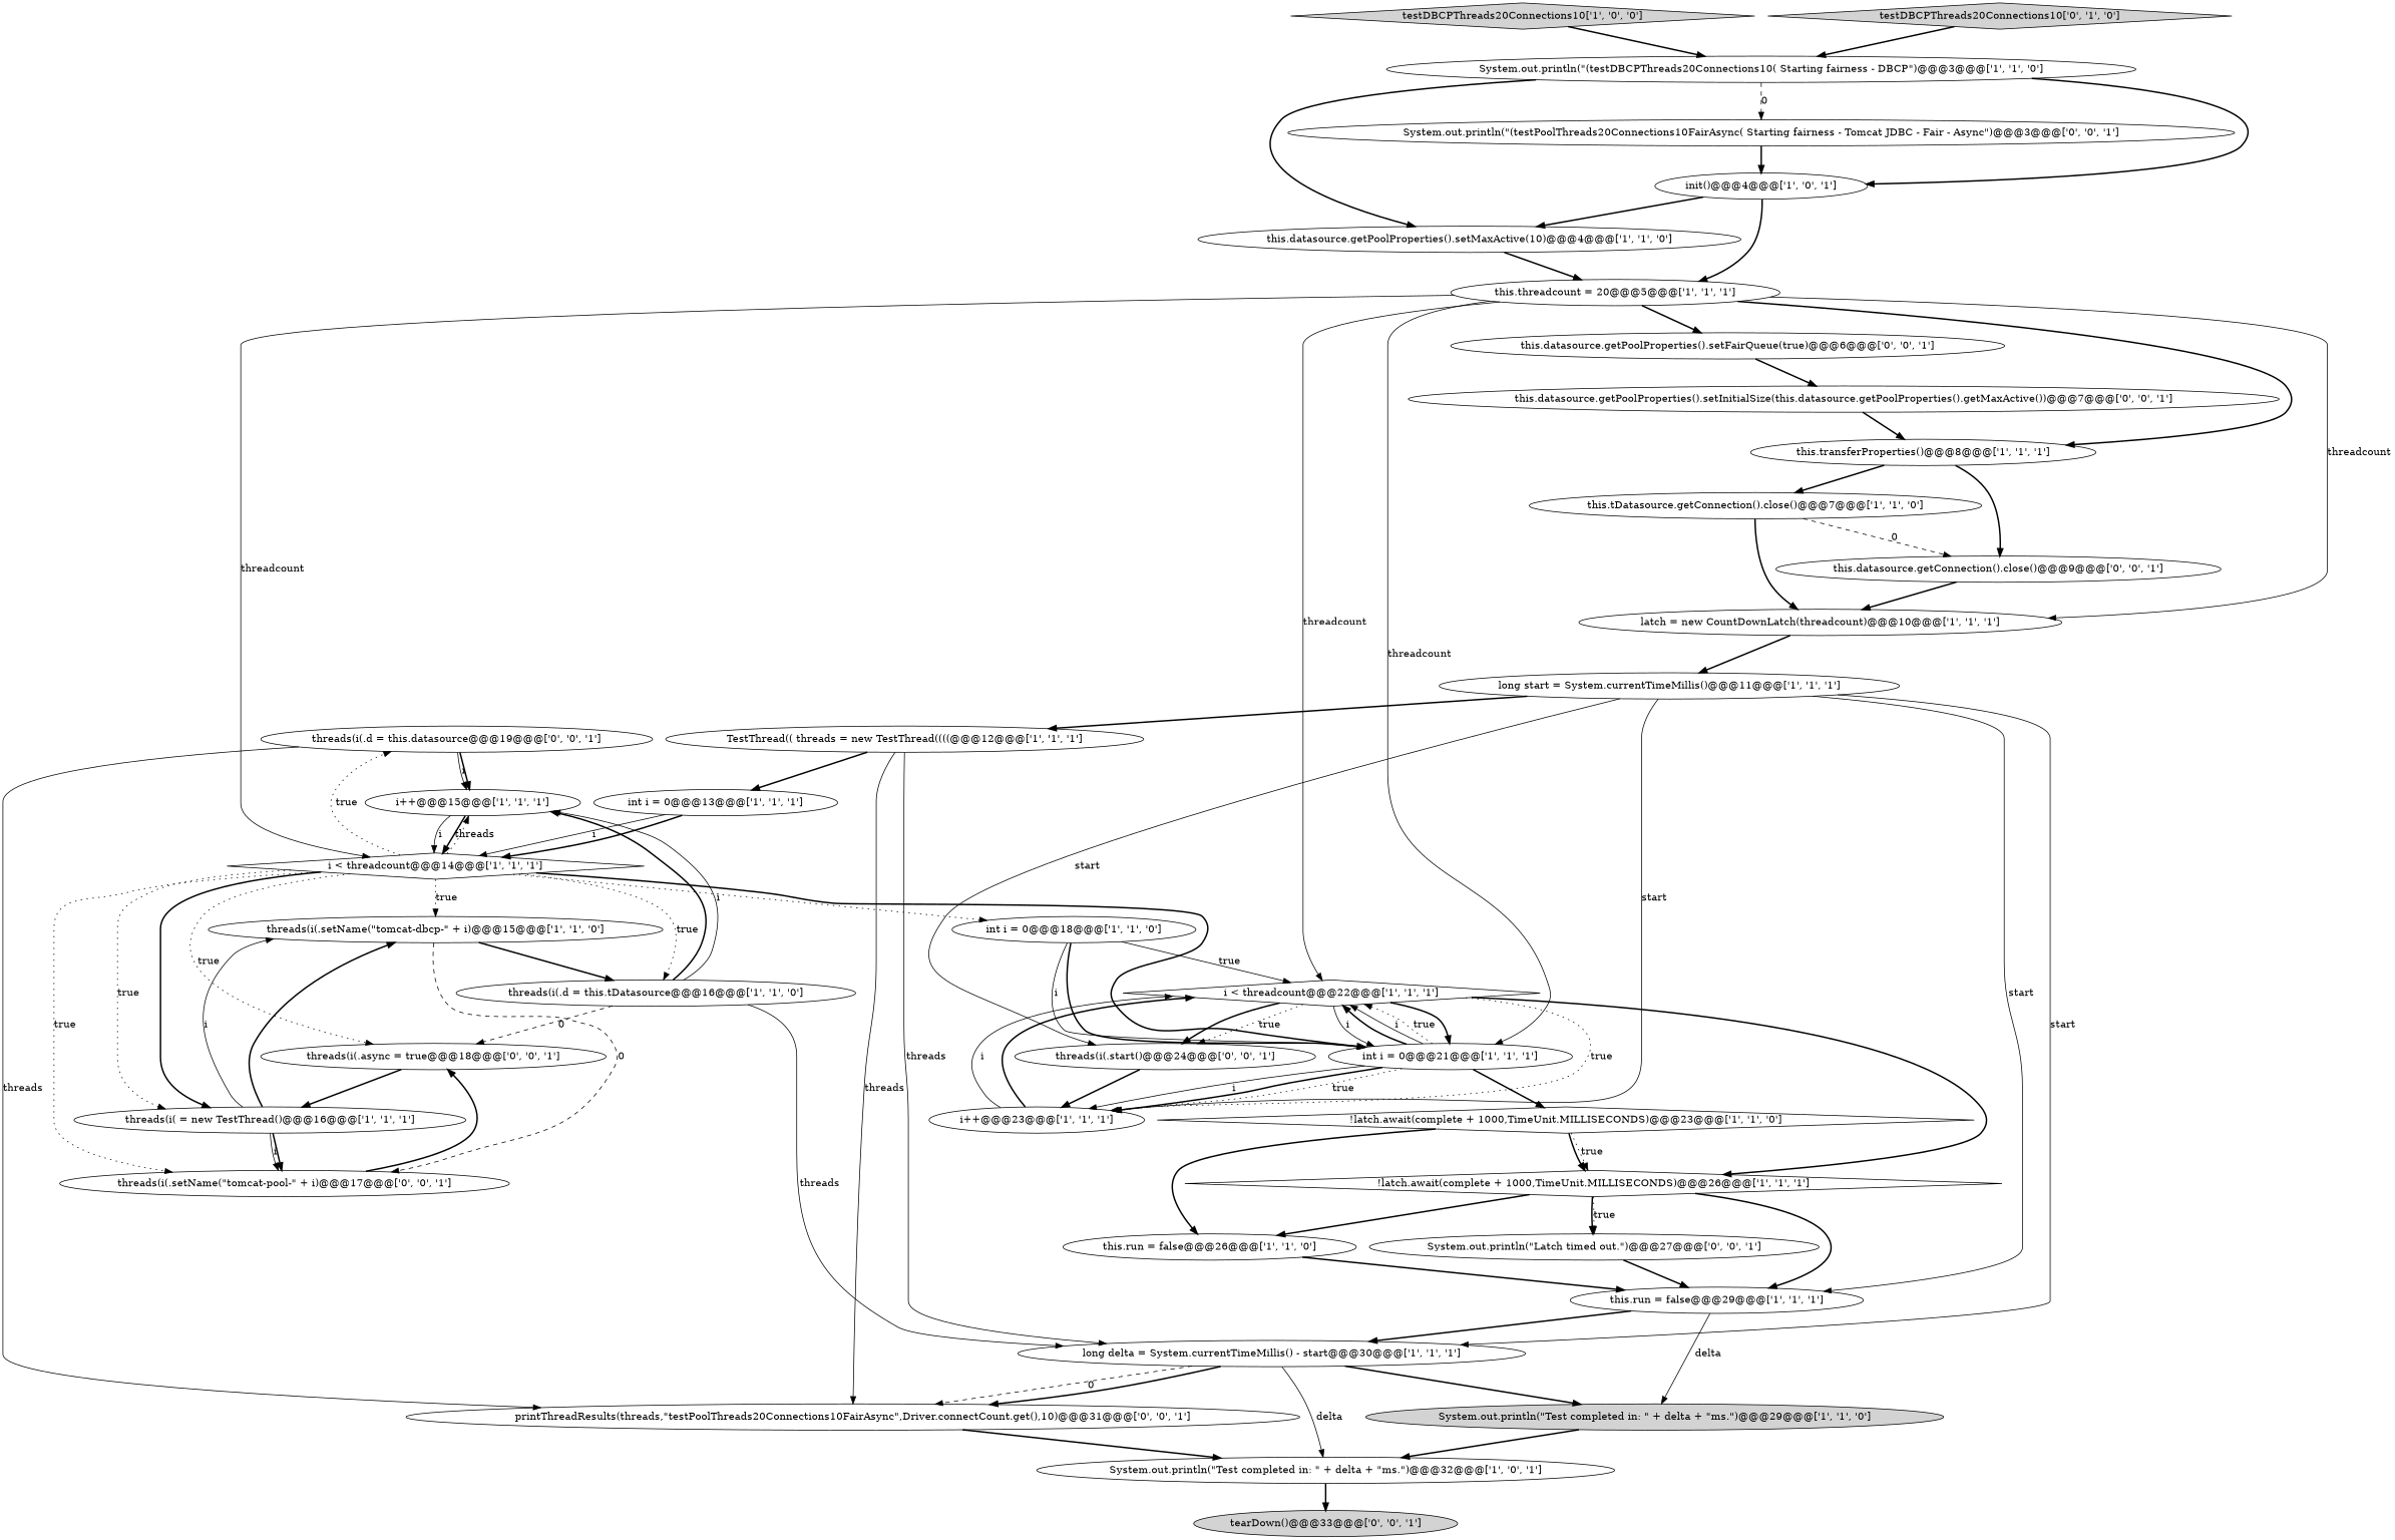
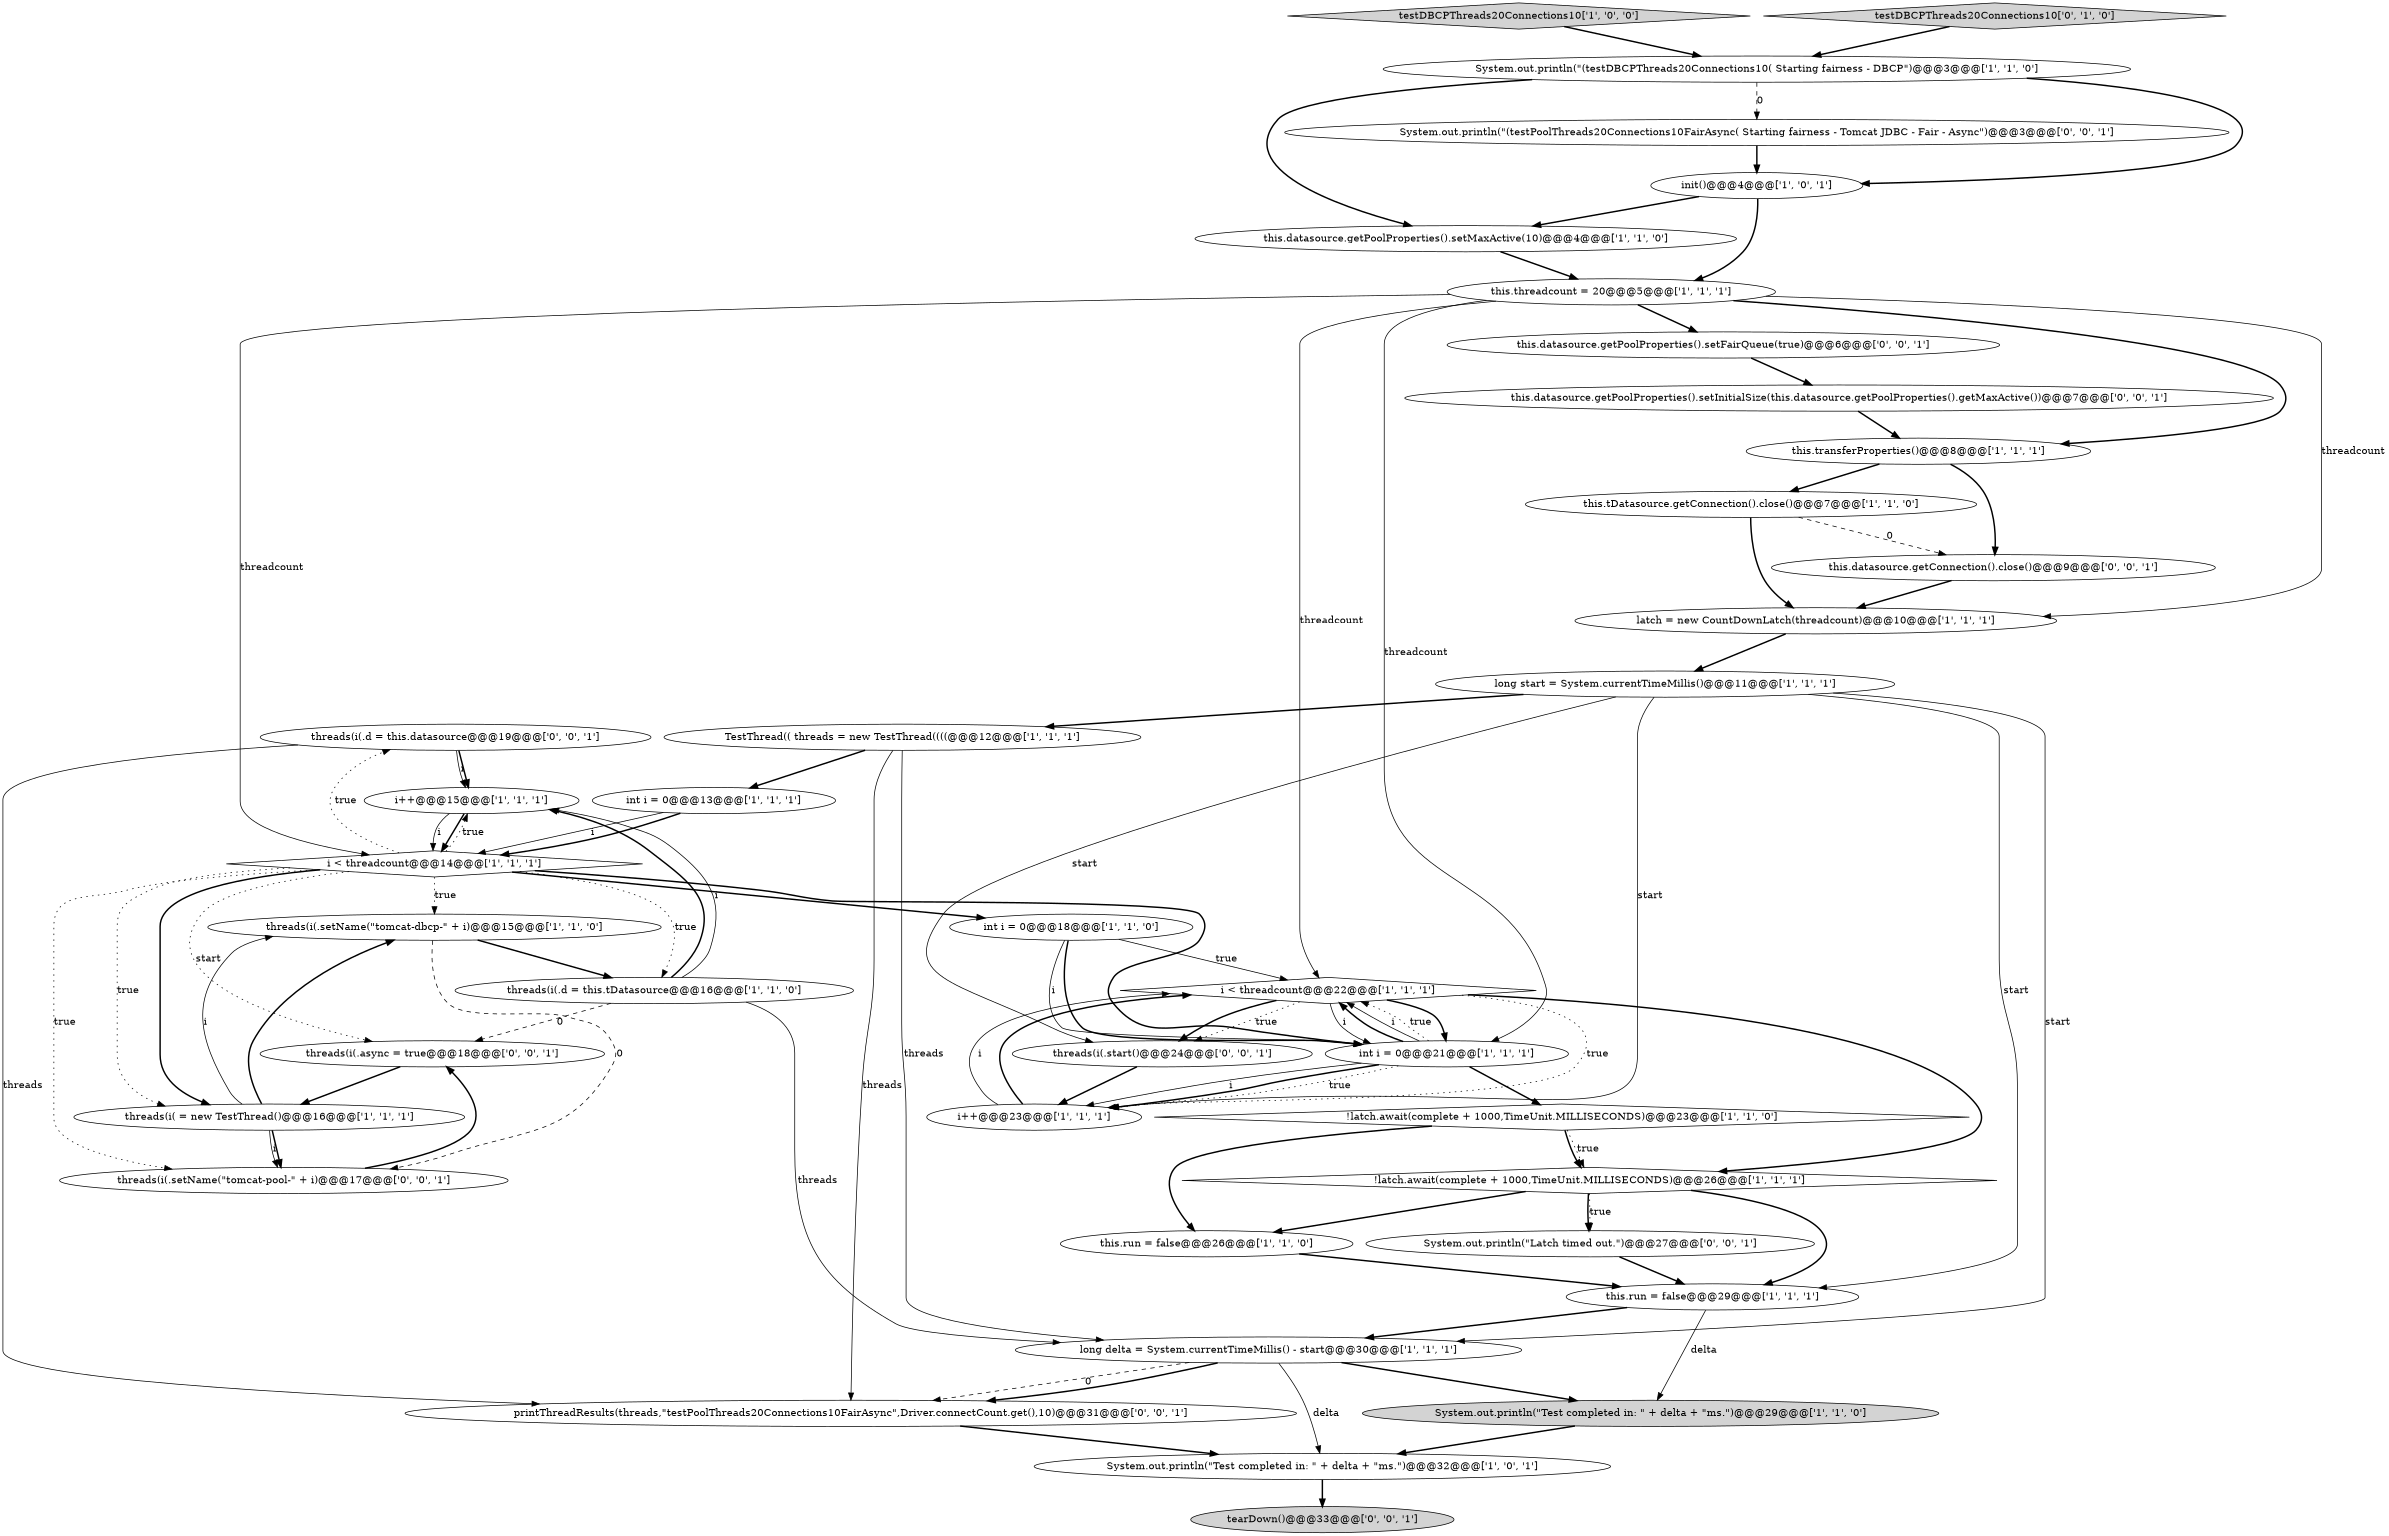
  digraph {
    node [fillcolor=white shape=ellipse style=filled]
    edge [style=bold]
    n1 [label="i < threadcount@@@22@@@['1', '1', '1']" shape=diamond]
    n2 [label="i++@@@23@@@['1', '1', '1']"]
    n3 [label="!latch.await(complete + 1000,TimeUnit.MILLISECONDS)@@@26@@@['1', '1', '1']" shape=diamond]
    n4 [label="int i = 0@@@21@@@['1', '1', '1']"]
    n5 [label="threads(i(.start()@@@24@@@['0', '0', '1']"]
    n6 [label="this.run = false@@@29@@@['1', '1', '1']"]
    n7 [label="System.out.println(\"Latch timed out.\")@@@27@@@['0', '0', '1']"]
    n8 [label="this.run = false@@@26@@@['1', '1', '0']"]
    n9 [label="!latch.await(complete + 1000,TimeUnit.MILLISECONDS)@@@23@@@['1', '1', '0']" shape=diamond]
    n10 [label="threads(i(.setName(\"tomcat-dbcp-\" + i)@@@15@@@['1', '1', '0']"]
    n11 [label="threads(i(.d = this.tDatasource@@@16@@@['1', '1', '0']"]
    n12 [label="threads(i(.setName(\"tomcat-pool-\" + i)@@@17@@@['0', '0', '1']"]
    n13 [label="threads(i(.async = true@@@18@@@['0', '0', '1']"]
    n14 [label="long delta = System.currentTimeMillis() - start@@@30@@@['1', '1', '1']"]
    n15 [label="i++@@@15@@@['1', '1', '1']"]
    n16 [label="threads(i( = new TestThread()@@@16@@@['1', '1', '1']"]
    n17 [label="threads(i(.d = this.datasource@@@19@@@['0', '0', '1']"]
    n18 [label="printThreadResults(threads,\"testPoolThreads20Connections10FairAsync\",Driver.connectCount.get(),10)@@@31@@@['0', '0', '1']"]
    n19 [label="this.datasource.getPoolProperties().setInitialSize(this.datasource.getPoolProperties().getMaxActive())@@@7@@@['0', '0', '1']"]
    n20 [label="this.transferProperties()@@@8@@@['1', '1', '1']"]
    n21 [label="this.tDatasource.getConnection().close()@@@7@@@['1', '1', '0']"]
    n22 [label="this.datasource.getConnection().close()@@@9@@@['0', '0', '1']"]
    n23 [fillcolor=lightgray label="System.out.println(\"Test completed in: \" + delta + \"ms.\")@@@29@@@['1', '1', '0']"]
    n24 [label="System.out.println(\"Test completed in: \" + delta + \"ms.\")@@@32@@@['1', '0', '1']"]
    n25 [label="int i = 0@@@13@@@['1', '1', '1']"]
    n26 [label="i < threadcount@@@14@@@['1', '1', '1']" shape=diamond]
    n27 [label="int i = 0@@@18@@@['1', '1', '0']"]
    n28 [label="System.out.println(\"(testDBCPThreads20Connections10( Starting fairness - DBCP\")@@@3@@@['1', '1', '0']"]
    n29 [label="this.datasource.getPoolProperties().setMaxActive(10)@@@4@@@['1', '1', '0']"]
    n30 [label="init()@@@4@@@['1', '0', '1']"]
    n31 [label="System.out.println(\"(testPoolThreads20Connections10FairAsync( Starting fairness - Tomcat JDBC - Fair - Async\")@@@3@@@['0', '0', '1']"]
    n32 [label="this.threadcount = 20@@@5@@@['1', '1', '1']"]
    n33 [label="latch = new CountDownLatch(threadcount)@@@10@@@['1', '1', '1']"]
    n34 [label="long start = System.currentTimeMillis()@@@11@@@['1', '1', '1']"]
    n35 [label="this.datasource.getPoolProperties().setFairQueue(true)@@@6@@@['0', '0', '1']"]
    n36 [fillcolor=lightgray label="testDBCPThreads20Connections10['1', '0', '0']" shape=diamond]
    n37 [fillcolor=lightgray label="tearDown()@@@33@@@['0', '0', '1']"]
    n38 [label="TestThread(( threads = new TestThread((((@@@12@@@['1', '1', '1']"]
    n39 [fillcolor=lightgray label="testDBCPThreads20Connections10['0', '1', '0']" shape=diamond]
    n1 -> n2 [label=true style=dotted]
    n1 -> n3
    n1 -> n4
    n1 -> n4 [label=i style=solid]
    n1 -> n5
    n1 -> n5 [label=true style=dotted]
    n2 -> n1 [label=i style=solid]
    n2 -> n1
    n3 -> n6
    n3 -> n7
    n3 -> n7 [label=true style=dotted]
    n3 -> n8
    n4 -> n1
    n4 -> n1 [label=i style=solid]
    n4 -> n1 [label=true style=dotted]
    n4 -> n2 [label=i style=solid]
    n4 -> n2
    n4 -> n2 [label=true style=dotted]
    n4 -> n9
    n5 -> n2
    n6 -> n14
    n6 -> n23 [label=delta style=solid]
    n7 -> n6
    n8 -> n6
    n9 -> n3
    n9 -> n3 [label=true style=dotted]
    n9 -> n8
    n10 -> n11
    n10 -> n12 [label=0 style=dashed]
    n11 -> n13 [label=0 style=dashed]
    n11 -> n14 [label=threads style=solid]
    n11 -> n15
    n11 -> n15 [label=i style=solid]
    n12 -> n13
    n13 -> n16
    n14 -> n18 [label=0 style=dashed]
    n14 -> n18
    n14 -> n23
    n14 -> n24 [label=delta style=solid]
    n15 -> n26 [label=i style=solid]
    n15 -> n26
    n16 -> n10 [label=i style=solid]
    n16 -> n10
    n16 -> n12 [label=i style=solid]
    n16 -> n12
    n17 -> n15
    n17 -> n15 [label=i style=solid]
    n17 -> n18 [label=threads style=solid]
    n18 -> n24
    n19 -> n20
    n20 -> n21
    n20 -> n22
    n21 -> n22 [label=0 style=dashed]
    n21 -> n33
    n22 -> n33
    n23 -> n24
    n24 -> n37
    n25 -> n26 [label=i style=solid]
    n25 -> n26
    n26 -> n4
    n26 -> n10 [label=true style=dotted]
    n26 -> n11 [label=true style=dotted]
    n26 -> n12 [label=true style=dotted]
-   n26 -> n13 [label=true style=dotted]
-   n26 -> n15 [label=threads style=dotted]
+   n26 -> n13 [label=start style=dotted]
+   n26 -> n15 [label=true style=dotted]
    n26 -> n16 [label=true style=dotted]
    n26 -> n16
    n26 -> n17 [label=true style=dotted]
-   n26 -> n27 [style=dotted]
+   n26 -> n27
    n27 -> n1 [label=true style=solid]
    n27 -> n4 [label=i style=solid]
    n27 -> n4
    n28 -> n29
    n28 -> n30
    n28 -> n31 [label=0 style=dashed]
    n29 -> n32
    n30 -> n29
    n30 -> n32
    n31 -> n30
    n32 -> n1 [label=threadcount style=solid]
    n32 -> n4 [label=threadcount style=solid]
    n32 -> n20
    n32 -> n26 [label=threadcount style=solid]
    n32 -> n33 [label=threadcount style=solid]
    n32 -> n35
    n33 -> n34
    n34 -> n2 [label=start style=solid]
    n34 -> n5 [label=start style=solid]
    n34 -> n6 [label=start style=solid]
    n34 -> n14 [label=start style=solid]
    n34 -> n38
    n35 -> n19
    n36 -> n28
    n38 -> n14 [label=threads style=solid]
    n38 -> n18 [label=threads style=solid]
    n38 -> n25
    n39 -> n28
  }
